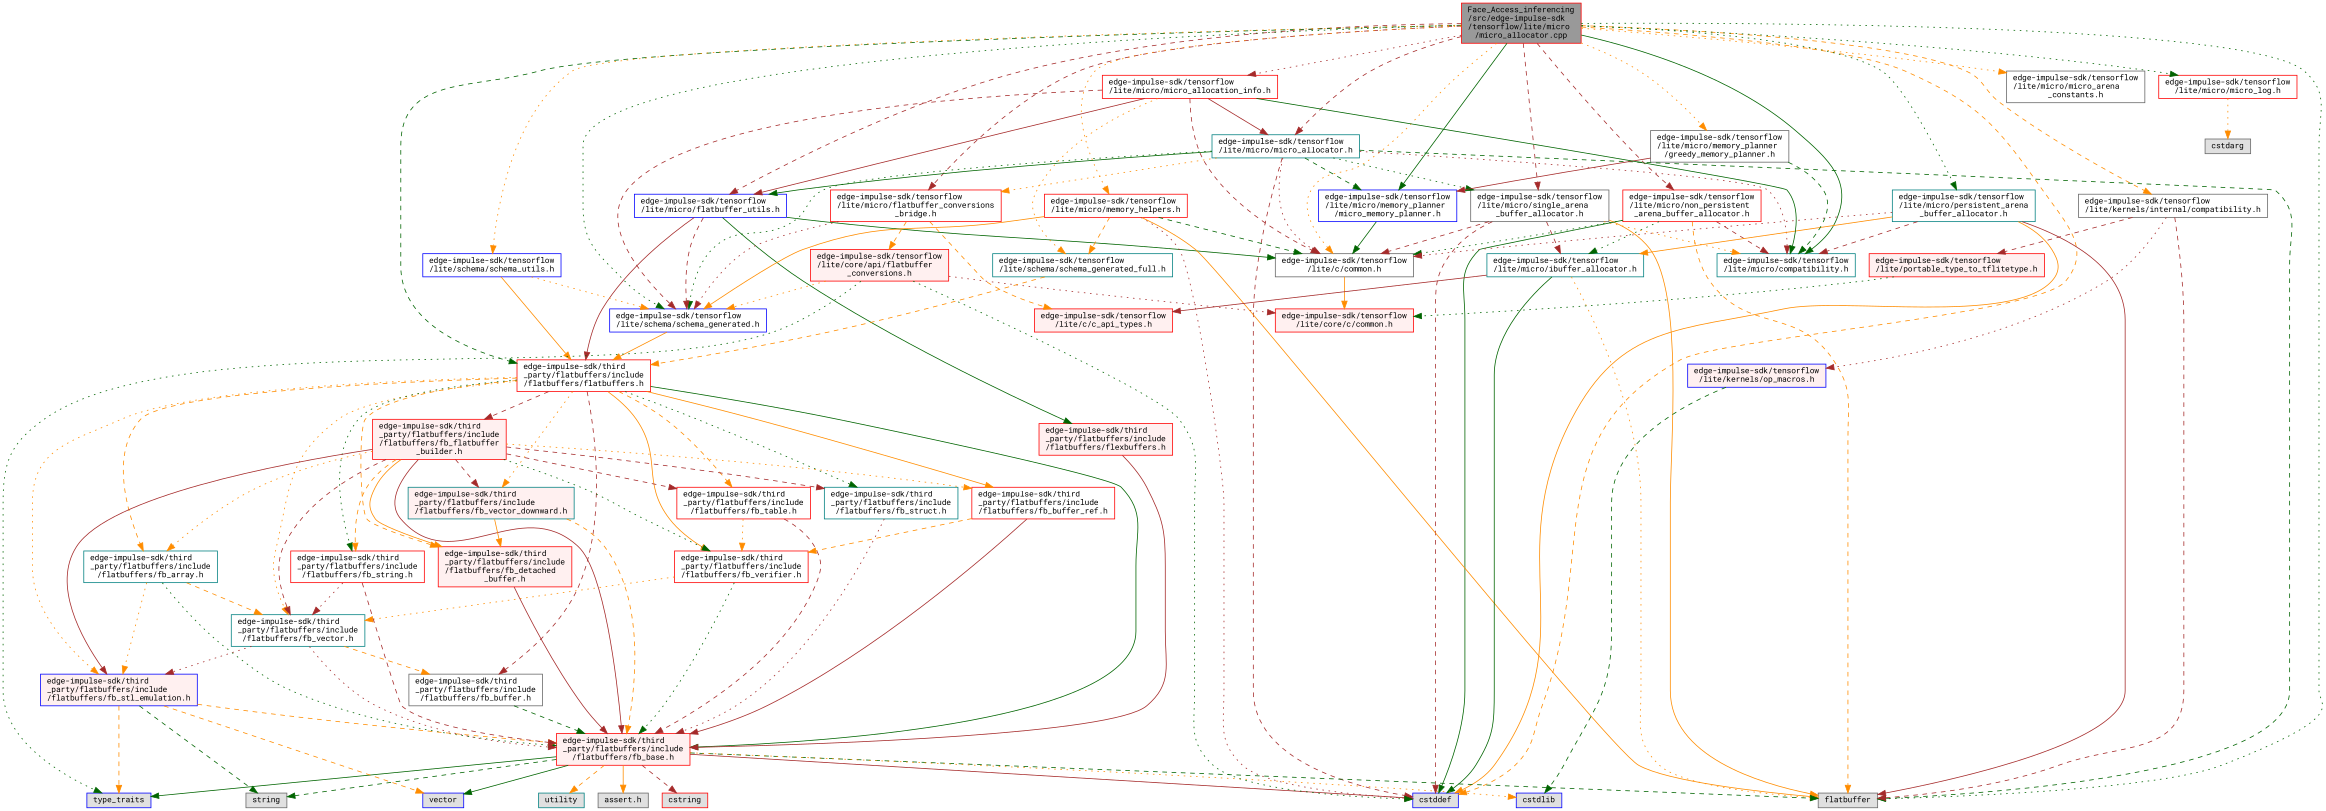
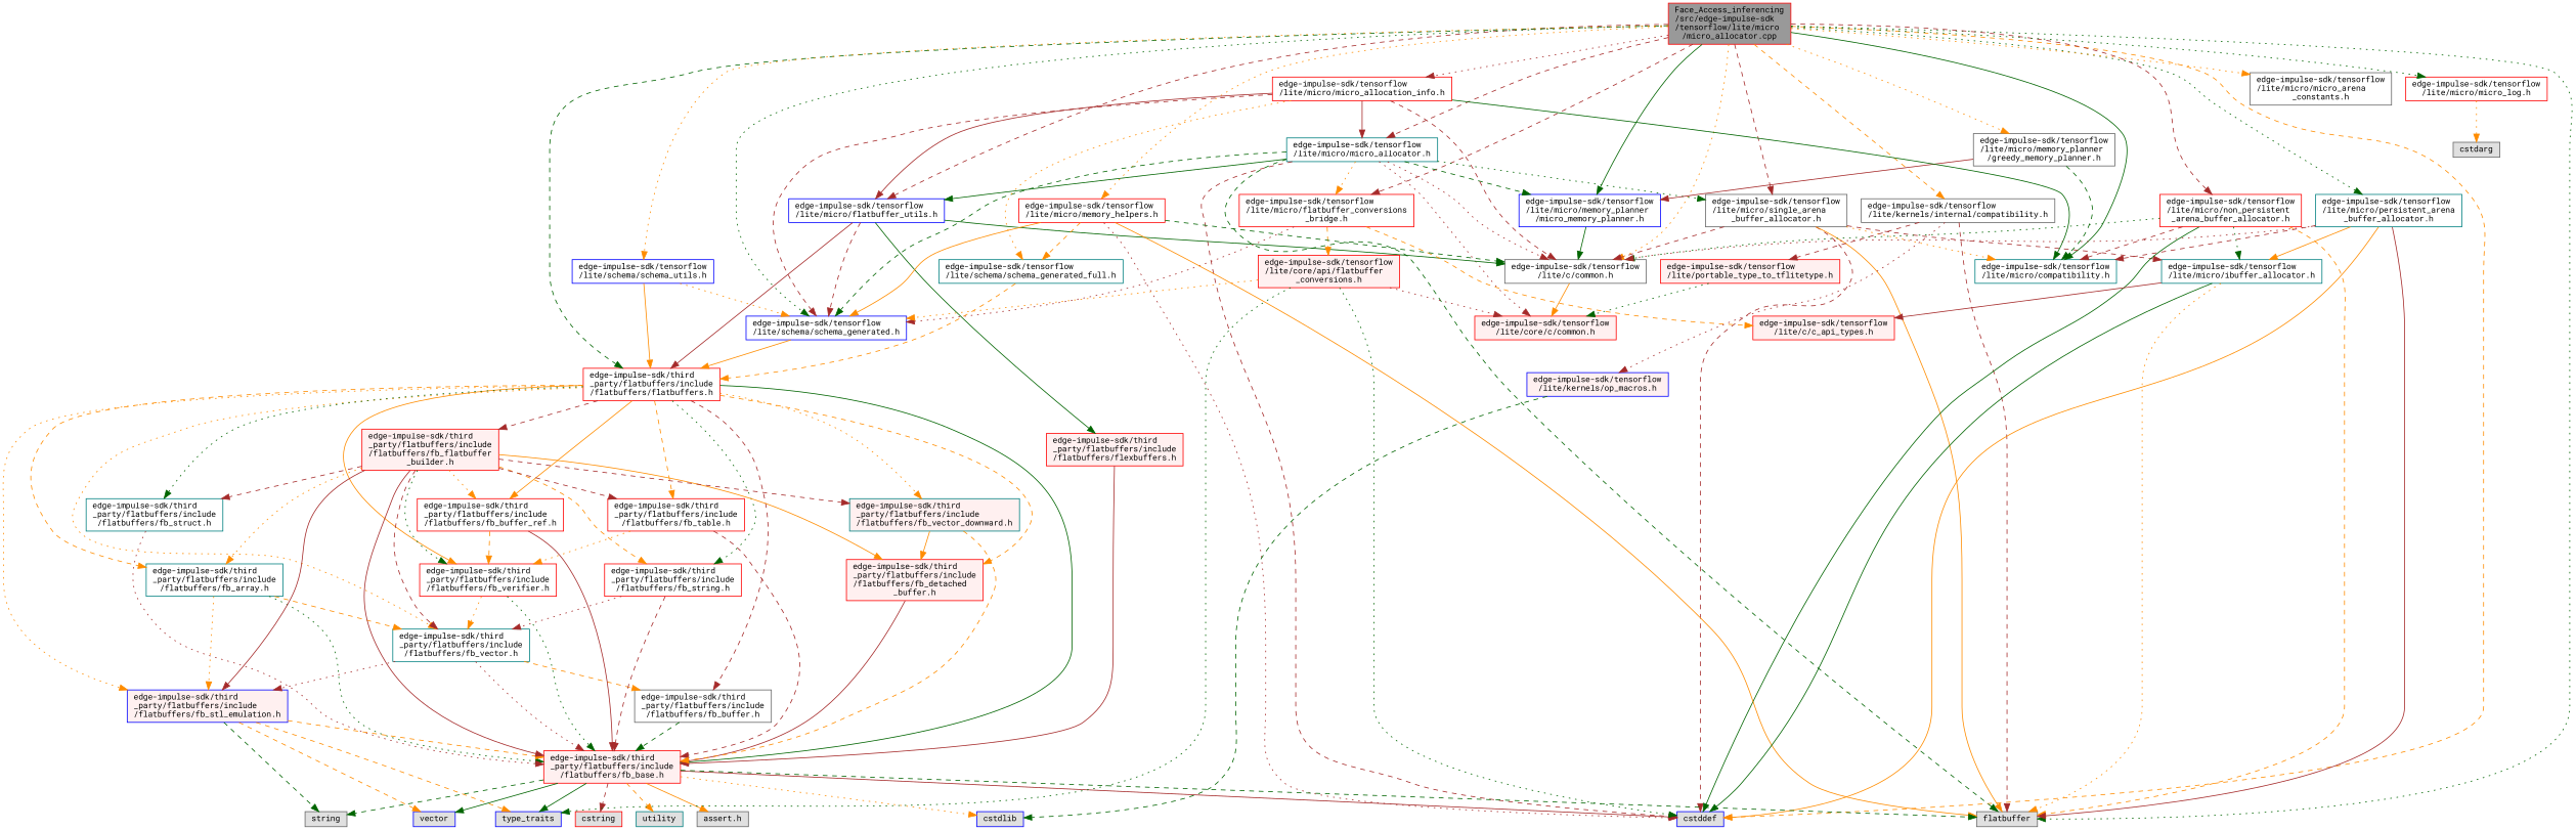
  digraph {
    fontname="Roboto Mono"
    node [color=red fillcolor=white fontname="Roboto Mono" fontsize=10 shape=box style=filled]
    edge [color=darkorange fontname="Roboto Mono" fontsize=10 labelfontname=Helvetica labelfontsize=10 style=dashed]
    n1 [fillcolor=grey60 fontcolor=black height=0.2 label="Face_Access_inferencing\l/src/edge-impulse-sdk\l/tensorflow/lite/micro\l/micro_allocator.cpp" width=0.4]
    n2 [color=teal height=0.2 label="edge-impulse-sdk/tensorflow\l/lite/micro/micro_allocator.h" width=0.4]
    n3 [color=blue fillcolor="#E0E0E0" height=0.2 label=cstddef width=0.4]
    n4 [color=gray40 fillcolor="#E0E0E0" height=0.2 label=flatbuffer width=0.4]
    n5 [color=gray40 height=0.2 label="edge-impulse-sdk/tensorflow\l/lite/c/common.h" width=0.4]
    n6 [color=gray40 height=0.2 label="edge-impulse-sdk/tensorflow\l/lite/micro/single_arena\l_buffer_allocator.h" width=0.4]
    n7 [color=teal height=0.2 label="edge-impulse-sdk/tensorflow\l/lite/micro/compatibility.h" width=0.4]
    n8 [color=blue height=0.2 label="edge-impulse-sdk/tensorflow\l/lite/micro/flatbuffer_utils.h" width=0.4]
    n9 [height=0.2 label="edge-impulse-sdk/third\l_party/flatbuffers/include\l/flatbuffers/flatbuffers.h" width=0.4]
    n10 [color=blue height=0.2 label="edge-impulse-sdk/tensorflow\l/lite/schema/schema_generated.h" width=0.4]
    n11 [color=blue height=0.2 label="edge-impulse-sdk/tensorflow\l/lite/micro/memory_planner\l/micro_memory_planner.h" width=0.4]
    n12 [height=0.2 label="edge-impulse-sdk/tensorflow\l/lite/micro/flatbuffer_conversions\l_bridge.h" width=0.4]
    n13 [color=gray40 height=0.2 label="edge-impulse-sdk/tensorflow\l/lite/kernels/internal/compatibility.h" width=0.4]
    n14 [height=0.2 label="edge-impulse-sdk/tensorflow\l/lite/micro/non_persistent\l_arena_buffer_allocator.h" width=0.4]
    n15 [color=teal height=0.2 label="edge-impulse-sdk/tensorflow\l/lite/micro/persistent_arena\l_buffer_allocator.h" width=0.4]
    n16 [height=0.2 label="edge-impulse-sdk/tensorflow\l/lite/micro/memory_helpers.h" width=0.4]
    n17 [color=gray40 height=0.2 label="edge-impulse-sdk/tensorflow\l/lite/micro/memory_planner\l/greedy_memory_planner.h" width=0.4]
    n18 [height=0.2 label="edge-impulse-sdk/tensorflow\l/lite/micro/micro_allocation_info.h" width=0.4]
    n19 [color=gray40 height=0.2 label="edge-impulse-sdk/tensorflow\l/lite/micro/micro_arena\l_constants.h" width=0.4]
    n20 [height=0.2 label="edge-impulse-sdk/tensorflow\l/lite/micro/micro_log.h" width=0.4]
    n21 [color=blue height=0.2 label="edge-impulse-sdk/tensorflow\l/lite/schema/schema_utils.h" width=0.4]
    n22 [fillcolor="#FFF0F0" height=0.2 label="edge-impulse-sdk/tensorflow\l/lite/core/c/common.h" width=0.4]
    n23 [color=teal height=0.2 label="edge-impulse-sdk/tensorflow\l/lite/micro/ibuffer_allocator.h" width=0.4]
    n24 [fillcolor="#FFF0F0" height=0.2 label="edge-impulse-sdk/third\l_party/flatbuffers/include\l/flatbuffers/flexbuffers.h" width=0.4]
    n25 [color=teal height=0.2 label="edge-impulse-sdk/third\l_party/flatbuffers/include\l/flatbuffers/fb_array.h" width=0.4]
    n26 [fillcolor="#FFF0F0" height=0.2 label="edge-impulse-sdk/third\l_party/flatbuffers/include\l/flatbuffers/fb_base.h" width=0.4]
    n27 [color=blue fillcolor="#FFF0F0" height=0.2 label="edge-impulse-sdk/third\l_party/flatbuffers/include\l/flatbuffers/fb_stl_emulation.h" width=0.4]
    n28 [color=teal height=0.2 label="edge-impulse-sdk/third\l_party/flatbuffers/include\l/flatbuffers/fb_vector.h" width=0.4]
    n29 [color=gray40 height=0.2 label="edge-impulse-sdk/third\l_party/flatbuffers/include\l/flatbuffers/fb_buffer.h" width=0.4]
    n30 [height=0.2 label="edge-impulse-sdk/third\l_party/flatbuffers/include\l/flatbuffers/fb_buffer_ref.h" width=0.4]
    n31 [height=0.2 label="edge-impulse-sdk/third\l_party/flatbuffers/include\l/flatbuffers/fb_verifier.h" width=0.4]
    n32 [fillcolor="#FFF0F0" height=0.2 label="edge-impulse-sdk/third\l_party/flatbuffers/include\l/flatbuffers/fb_detached\l_buffer.h" width=0.4]
    n33 [fillcolor="#FFF0F0" height=0.2 label="edge-impulse-sdk/third\l_party/flatbuffers/include\l/flatbuffers/fb_flatbuffer\l_builder.h" width=0.4]
    n34 [height=0.2 label="edge-impulse-sdk/third\l_party/flatbuffers/include\l/flatbuffers/fb_string.h" width=0.4]
    n35 [color=teal height=0.2 label="edge-impulse-sdk/third\l_party/flatbuffers/include\l/flatbuffers/fb_struct.h" width=0.4]
    n36 [height=0.2 label="edge-impulse-sdk/third\l_party/flatbuffers/include\l/flatbuffers/fb_table.h" width=0.4]
    n37 [color=teal fillcolor="#FFF0F0" height=0.2 label="edge-impulse-sdk/third\l_party/flatbuffers/include\l/flatbuffers/fb_vector_downward.h" width=0.4]
    n38 [fillcolor="#FFF0F0" height=0.2 label="edge-impulse-sdk/tensorflow\l/lite/c/c_api_types.h" width=0.4]
    n39 [fillcolor="#FFF0F0" height=0.2 label="edge-impulse-sdk/tensorflow\l/lite/core/api/flatbuffer\l_conversions.h" width=0.4]
    n40 [fillcolor="#FFF0F0" height=0.2 label="edge-impulse-sdk/tensorflow\l/lite/portable_type_to_tflitetype.h" width=0.4]
    n41 [color=blue fillcolor="#FFF0F0" height=0.2 label="edge-impulse-sdk/tensorflow\l/lite/kernels/op_macros.h" width=0.4]
    n42 [color=teal height=0.2 label="edge-impulse-sdk/tensorflow\l/lite/schema/schema_generated_full.h" width=0.4]
    n43 [color=gray40 fillcolor="#E0E0E0" height=0.2 label=cstdarg width=0.4]
    n44 [color=gray40 fillcolor="#E0E0E0" height=0.2 label="assert.h" width=0.4]
    n45 [color=blue fillcolor="#E0E0E0" height=0.2 label=cstdlib width=0.4]
    n46 [fillcolor="#E0E0E0" height=0.2 label=cstring width=0.4]
    n47 [color=teal fillcolor="#E0E0E0" height=0.2 label=utility width=0.4]
    n48 [color=gray40 fillcolor="#E0E0E0" height=0.2 label=string width=0.4]
    n49 [color=blue fillcolor="#E0E0E0" height=0.2 label=type_traits width=0.4]
    n50 [color=blue fillcolor="#E0E0E0" height=0.2 label=vector width=0.4]
    n1 -> n2 [color=brown]
    n1 -> n3
    n1 -> n4 [color=darkgreen style=dotted]
    n1 -> n5 [style=dotted]
    n1 -> n6 [color=brown]
    n1 -> n7 [color=darkgreen style=solid]
    n1 -> n8 [color=brown]
    n1 -> n9 [color=darkgreen]
    n1 -> n10 [color=darkgreen style=dotted]
    n1 -> n11 [color=darkgreen style=solid]
    n1 -> n12 [color=brown]
    n1 -> n13
    n1 -> n14 [color=brown]
    n1 -> n15 [color=darkgreen style=dotted]
    n1 -> n16 [style=dotted]
    n1 -> n17 [style=dotted]
    n1 -> n18 [color=brown style=dotted]
    n1 -> n19 [style=dotted]
    n1 -> n20 [color=darkgreen style=dotted]
    n1 -> n21 [style=dotted]
    n2 -> n3 [color=brown]
    n2 -> n4 [color=darkgreen]
    n2 -> n5 [color=brown style=dotted]
    n2 -> n6 [color=darkgreen style=dotted]
-   n2 -> n7 [color=brown style=dotted]
+   n2 -> n22 [color=brown style=dotted]
    n2 -> n8 [color=darkgreen style=solid]
-   n2 -> n10 [color=darkgreen style=dotted]
+   n2 -> n10 [color=darkgreen]
    n2 -> n11 [color=darkgreen]
    n2 -> n12 [style=dotted]
    n5 -> n22 [style=solid]
    n6 -> n3 [color=brown]
    n6 -> n4 [style=solid]
    n6 -> n5 [color=brown]
    n6 -> n7 [style=dotted]
    n6 -> n23 [color=brown]
    n8 -> n5 [color=darkgreen style=solid]
    n8 -> n9 [color=brown style=solid]
    n8 -> n10 [color=brown]
    n8 -> n24 [color=darkgreen style=solid]
    n9 -> n25
    n9 -> n26 [color=darkgreen style=solid]
    n9 -> n27 [style=dotted]
    n9 -> n28 [style=dotted]
    n9 -> n29 [color=brown]
    n9 -> n30 [style=solid]
    n9 -> n31 [style=solid]
    n9 -> n32
    n9 -> n33 [color=brown]
    n9 -> n34 [color=darkgreen style=dotted]
    n9 -> n35 [color=darkgreen style=dotted]
    n9 -> n36
    n9 -> n37 [style=dotted]
    n10 -> n9 [style=solid]
    n11 -> n5 [color=darkgreen style=solid]
    n12 -> n10 [color=brown style=dotted]
    n12 -> n38
    n12 -> n39
    n13 -> n4 [color=brown]
    n13 -> n40 [color=brown]
    n13 -> n41 [color=brown style=dotted]
    n14 -> n3 [color=darkgreen style=solid]
    n14 -> n4
    n14 -> n5 [color=darkgreen style=dotted]
    n14 -> n7 [color=brown]
    n14 -> n23 [color=darkgreen style=dotted]
    n15 -> n3 [style=solid]
    n15 -> n4 [color=brown style=solid]
    n15 -> n5 [color=brown style=dotted]
    n15 -> n7 [color=brown]
    n15 -> n23 [style=solid]
    n16 -> n3 [color=brown style=dotted]
    n16 -> n4 [style=solid]
    n16 -> n5 [color=darkgreen]
    n16 -> n10 [style=solid]
    n16 -> n42
    n17 -> n7 [color=darkgreen]
    n17 -> n11 [color=brown style=solid]
    n18 -> n2 [color=brown style=solid]
    n18 -> n5 [color=brown]
    n18 -> n7 [color=darkgreen style=solid]
    n18 -> n8 [color=brown style=solid]
    n18 -> n10 [color=brown]
    n18 -> n42 [style=dotted]
    n20 -> n43 [style=dotted]
    n21 -> n9 [style=solid]
    n21 -> n10 [style=dotted]
    n23 -> n3 [color=darkgreen style=solid]
    n23 -> n4 [style=dotted]
    n23 -> n38 [color=brown style=solid]
    n24 -> n26 [color=brown style=solid]
    n25 -> n26 [color=darkgreen style=dotted]
    n25 -> n27 [style=dotted]
    n25 -> n28
    n26 -> n3 [color=brown style=solid]
    n26 -> n4 [color=darkgreen]
    n26 -> n44 [style=solid]
    n26 -> n45 [style=dotted]
    n26 -> n46 [color=brown]
    n26 -> n47
    n26 -> n48 [color=darkgreen]
    n26 -> n49 [color=darkgreen style=solid]
    n26 -> n50 [color=darkgreen style=solid]
    n27 -> n26
    n27 -> n48 [color=darkgreen]
    n27 -> n49
    n27 -> n50
    n28 -> n26 [color=brown style=dotted]
    n28 -> n27 [color=brown style=dotted]
    n28 -> n29
    n29 -> n26 [color=darkgreen]
    n30 -> n26 [color=brown style=solid]
    n30 -> n31
    n31 -> n26 [color=darkgreen style=dotted]
    n31 -> n28 [style=dotted]
    n32 -> n26 [color=brown style=solid]
    n33 -> n25 [style=dotted]
    n33 -> n26 [color=brown style=solid]
    n33 -> n27 [color=brown style=solid]
    n33 -> n28 [color=brown]
    n33 -> n30 [style=dotted]
    n33 -> n31 [color=darkgreen style=dotted]
    n33 -> n32 [style=solid]
    n33 -> n34
    n33 -> n35 [color=brown]
    n33 -> n36 [color=brown]
    n33 -> n37 [color=brown]
    n34 -> n26 [color=brown]
    n34 -> n28 [color=brown style=dotted]
    n35 -> n26 [color=brown style=dotted]
    n36 -> n26 [color=brown]
    n36 -> n31 [style=dotted]
    n37 -> n26
    n37 -> n32 [style=solid]
    n39 -> n3 [color=darkgreen style=dotted]
    n39 -> n10 [style=dotted]
    n39 -> n22 [color=brown style=dotted]
    n39 -> n49 [color=darkgreen style=dotted]
    n40 -> n22 [color=darkgreen style=dotted]
    n41 -> n45 [color=darkgreen]
    n42 -> n9
  }
